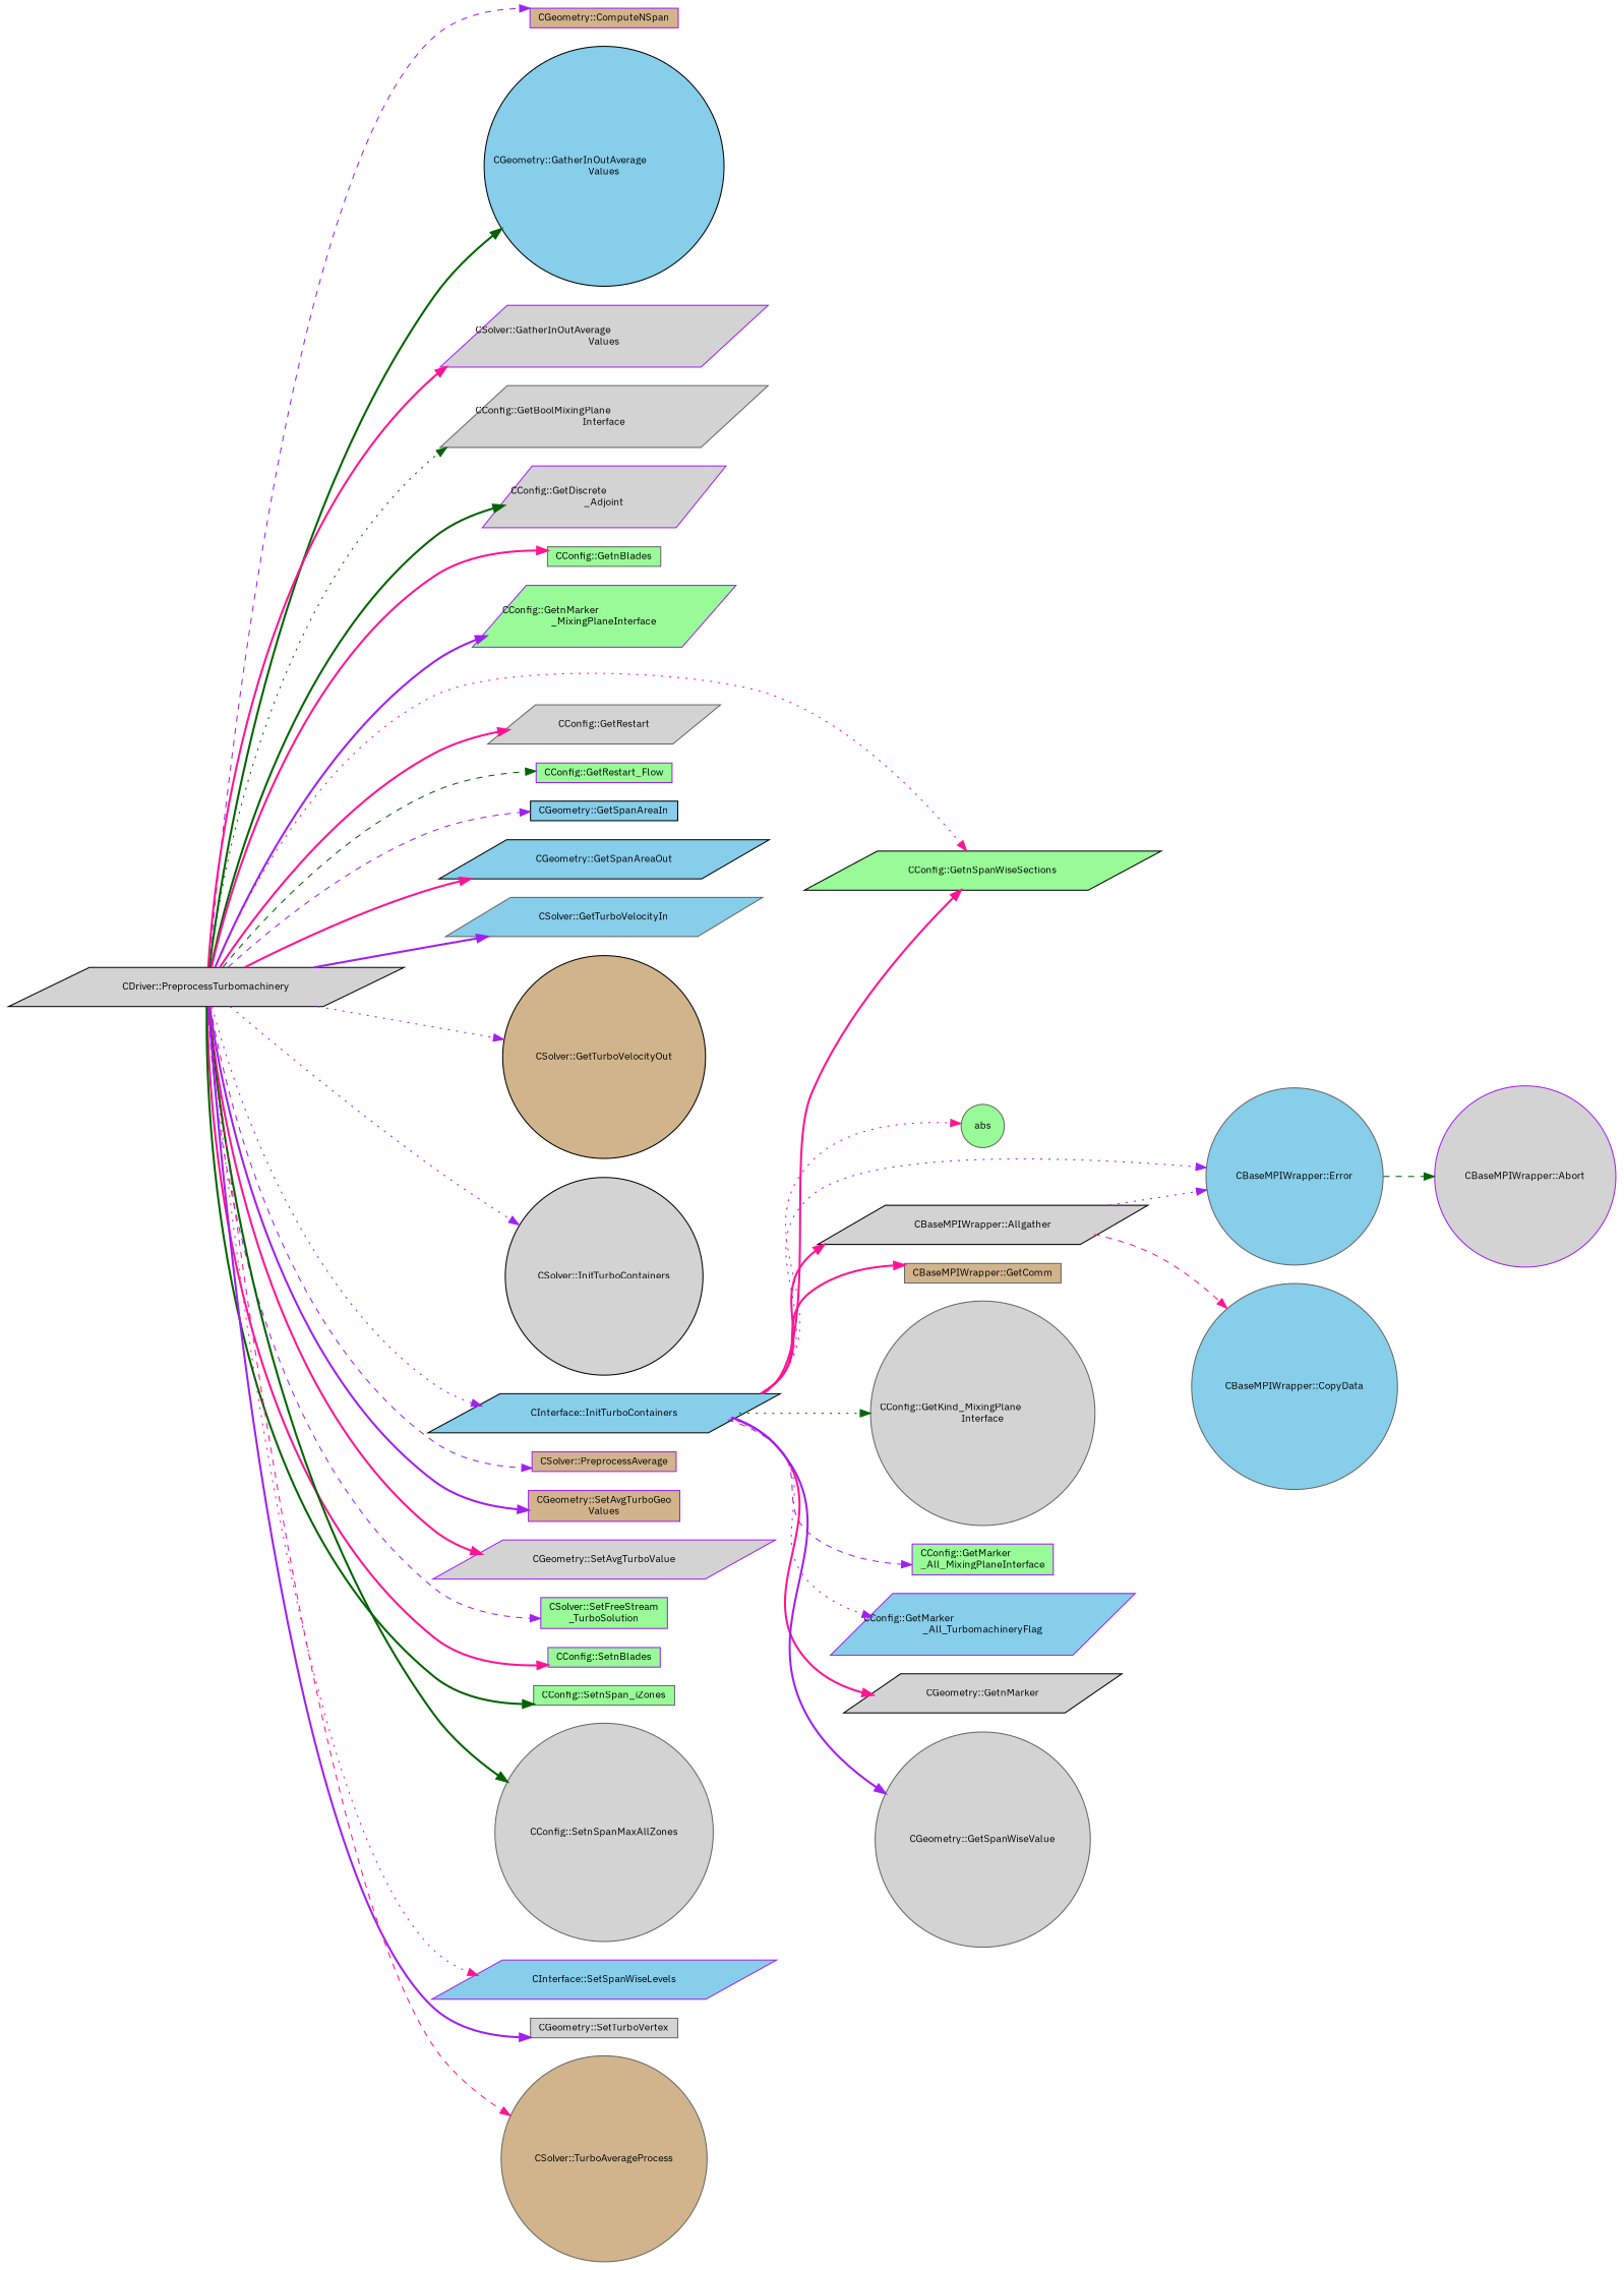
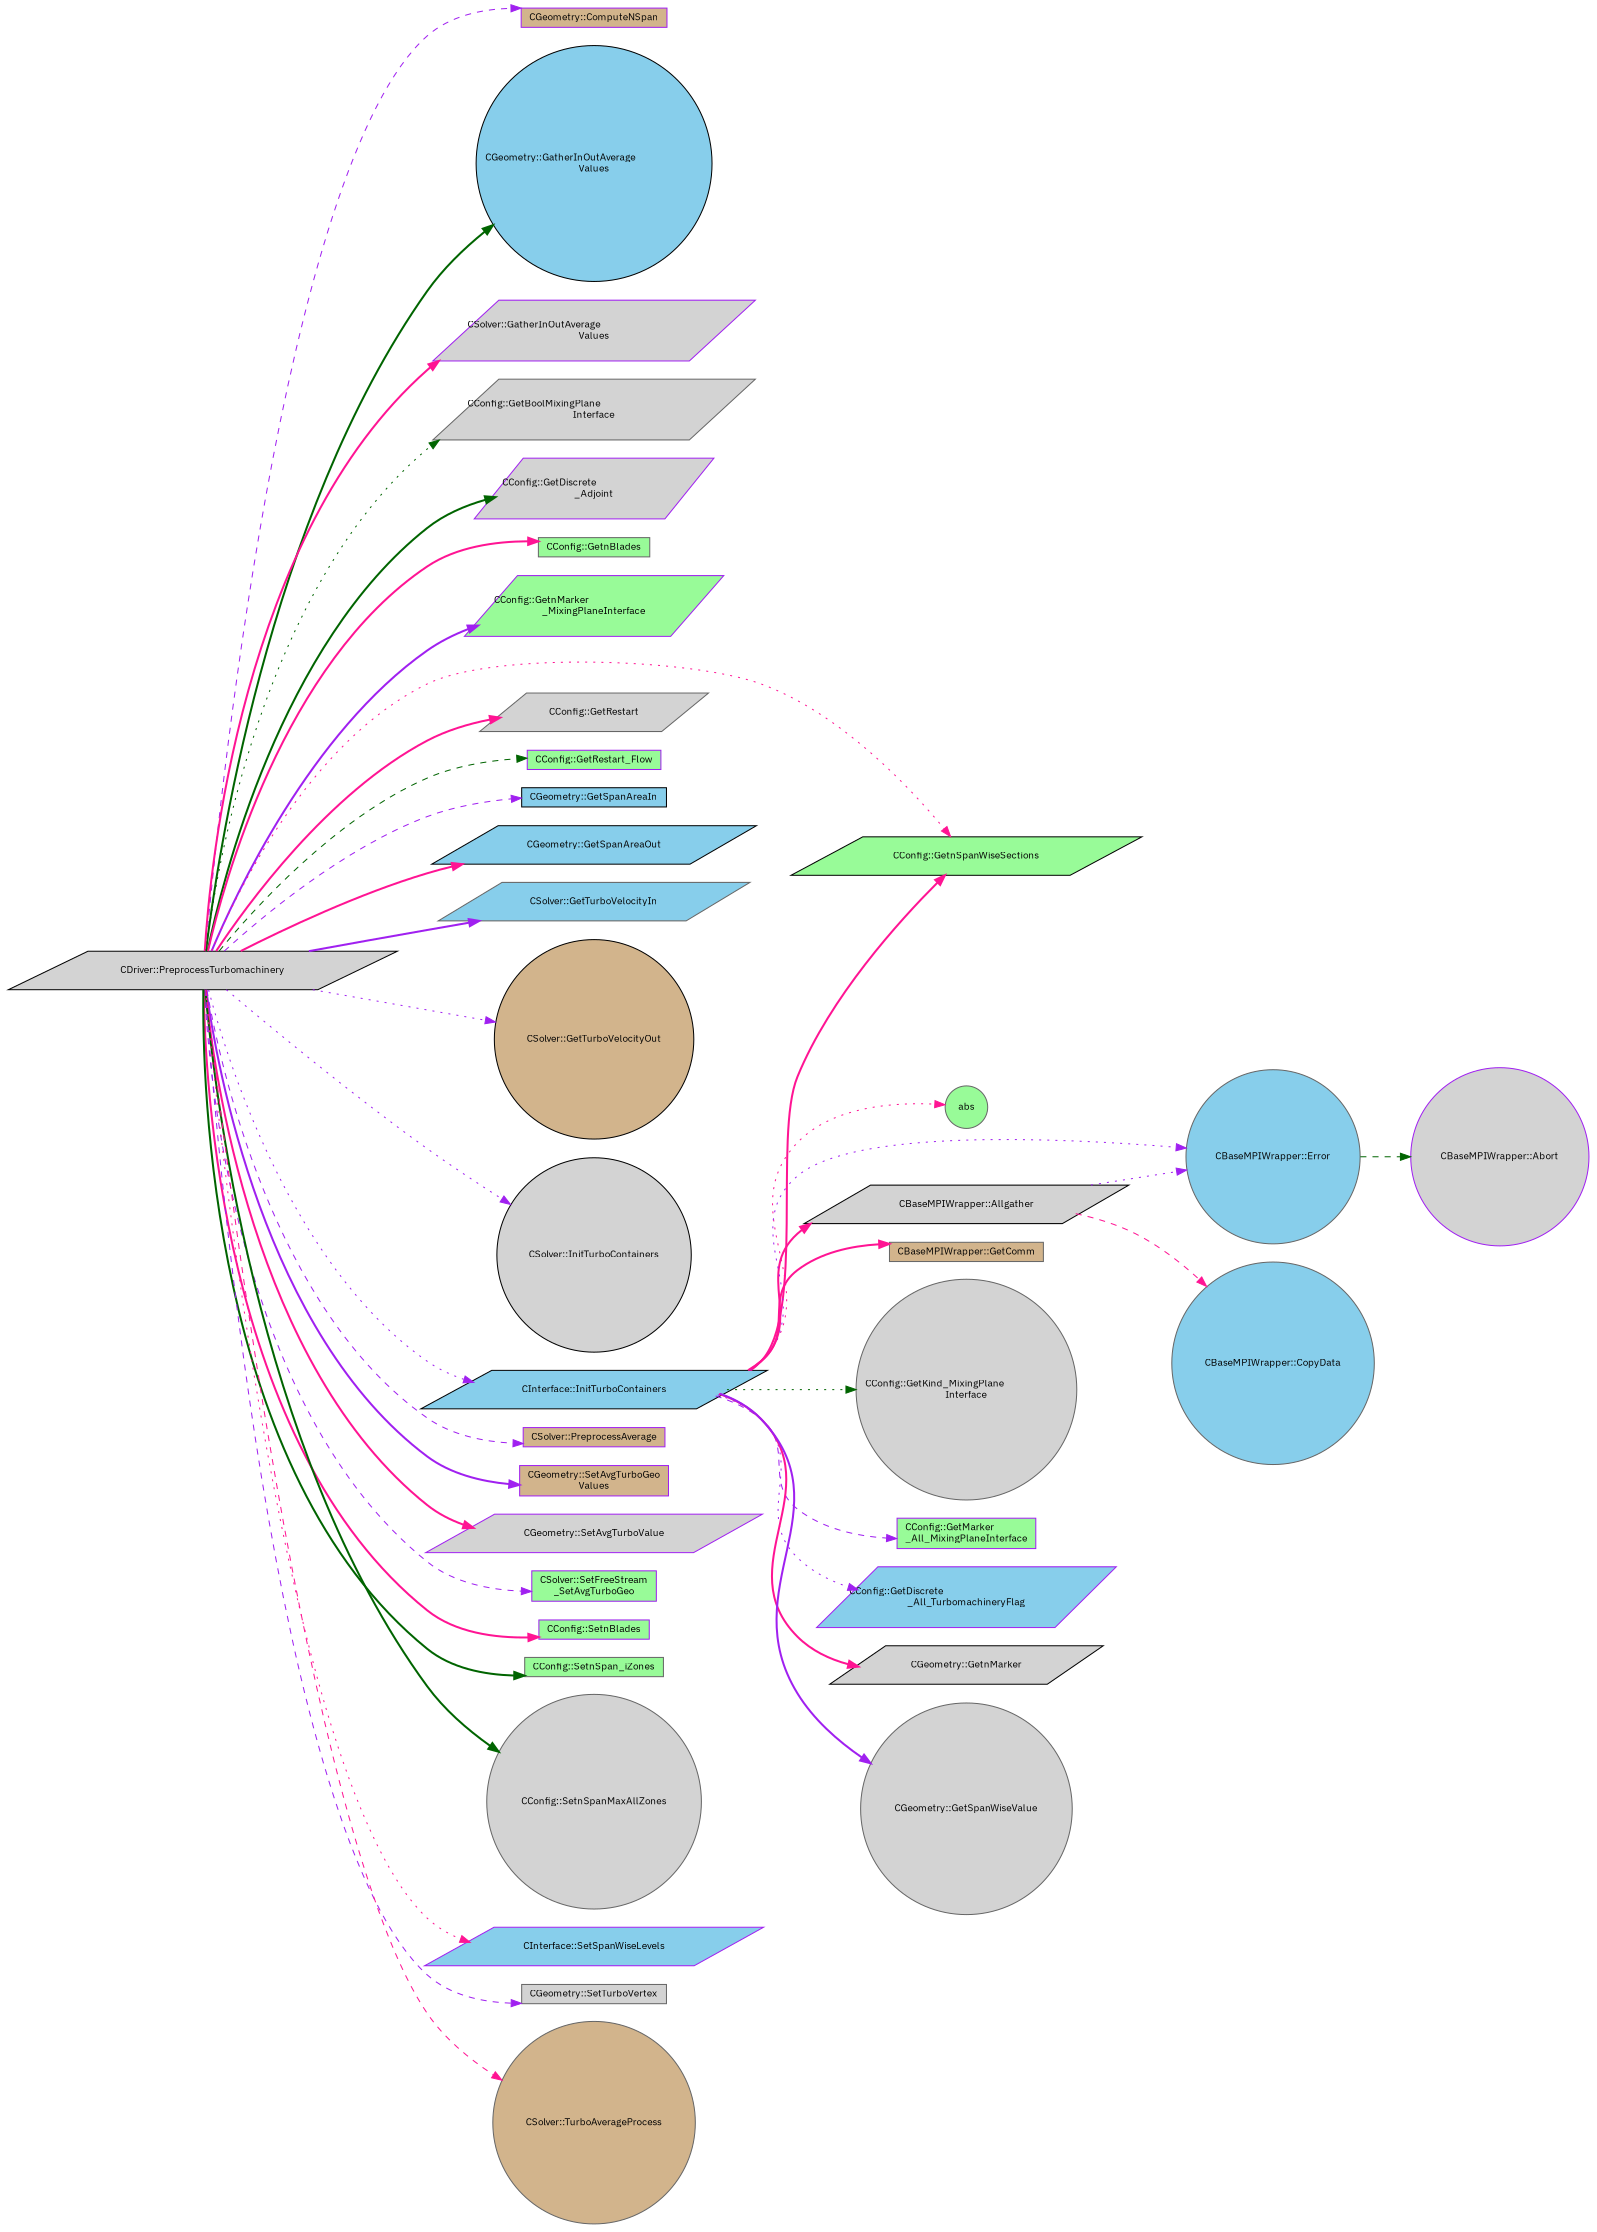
  digraph {
    fontname="IBM Plex Sans"
    rankdir=LR
    node [color=purple fillcolor=lightgrey fontname="IBM Plex Sans" fontsize=10 shape=parallelogram style=filled]
    edge [color=purple fontname="IBM Plex Sans" fontsize=10 labelfontname=Helvetica labelfontsize=10 style=bold]
    n1 [color=black fontcolor=black height=0.2 label="CDriver::PreprocessTurbomachinery" width=0.4]
    n2 [fillcolor=tan height=0.2 label="CGeometry::ComputeNSpan" shape=box width=0.4]
    n3 [color=black fillcolor=skyblue height=0.2 label="CGeometry::GatherInOutAverage\lValues" shape=circle width=0.4]
    n4 [height=0.2 label="CSolver::GatherInOutAverage\lValues" width=0.4]
    n5 [color=gray40 height=0.2 label="CConfig::GetBoolMixingPlane\lInterface" width=0.4]
    n6 [height=0.2 label="CConfig::GetDiscrete\l_Adjoint" width=0.4]
    n7 [color=gray40 fillcolor=palegreen height=0.2 label="CConfig::GetnBlades" shape=box width=0.4]
    n8 [fillcolor=palegreen height=0.2 label="CConfig::GetnMarker\l_MixingPlaneInterface" width=0.4]
    n9 [color=black fillcolor=palegreen height=0.2 label="CConfig::GetnSpanWiseSections" width=0.4]
    n10 [color=gray40 height=0.2 label="CConfig::GetRestart" width=0.4]
    n11 [fillcolor=palegreen height=0.2 label="CConfig::GetRestart_Flow" shape=box width=0.4]
    n12 [color=black fillcolor=skyblue height=0.2 label="CGeometry::GetSpanAreaIn" shape=box width=0.4]
    n13 [color=black fillcolor=skyblue height=0.2 label="CGeometry::GetSpanAreaOut" width=0.4]
    n14 [color=gray40 fillcolor=skyblue height=0.2 label="CSolver::GetTurboVelocityIn" width=0.4]
    n15 [color=black fillcolor=tan height=0.2 label="CSolver::GetTurboVelocityOut" shape=circle width=0.4]
    n16 [color=black height=0.2 label="CSolver::InitTurboContainers" shape=circle width=0.4]
    n17 [color=black fillcolor=skyblue height=0.2 label="CInterface::InitTurboContainers" width=0.4]
    n18 [fillcolor=tan height=0.2 label="CSolver::PreprocessAverage" shape=box width=0.4]
    n19 [fillcolor=tan height=0.2 label="CGeometry::SetAvgTurboGeo\lValues" shape=box width=0.4]
    n20 [height=0.2 label="CGeometry::SetAvgTurboValue" width=0.4]
-   n21 [fillcolor=palegreen height=0.2 label="CSolver::SetFreeStream\l_TurboSolution" shape=box width=0.4]
+   n21 [fillcolor=palegreen height=0.2 label="CSolver::SetFreeStream\l_SetAvgTurboGeo" shape=box width=0.4]
    n22 [fillcolor=palegreen height=0.2 label="CConfig::SetnBlades" shape=box width=0.4]
    n23 [color=gray40 fillcolor=palegreen height=0.2 label="CConfig::SetnSpan_iZones" shape=box width=0.4]
    n24 [color=gray40 height=0.2 label="CConfig::SetnSpanMaxAllZones" shape=circle width=0.4]
    n25 [fillcolor=skyblue height=0.2 label="CInterface::SetSpanWiseLevels" width=0.4]
    n26 [color=gray40 height=0.2 label="CGeometry::SetTurboVertex" shape=box width=0.4]
    n27 [color=gray40 fillcolor=tan height=0.2 label="CSolver::TurboAverageProcess" shape=circle width=0.4]
    n28 [color=gray40 fillcolor=palegreen height=0.2 label=abs shape=circle width=0.4]
    n29 [color=black height=0.2 label="CBaseMPIWrapper::Allgather" width=0.4]
    n30 [color=gray40 fillcolor=skyblue height=0.2 label="CBaseMPIWrapper::Error" shape=circle width=0.4]
    n31 [color=gray40 fillcolor=tan height=0.2 label="CBaseMPIWrapper::GetComm" shape=box width=0.4]
    n32 [color=gray40 height=0.2 label="CConfig::GetKind_MixingPlane\lInterface" shape=circle width=0.4]
    n33 [fillcolor=palegreen height=0.2 label="CConfig::GetMarker\l_All_MixingPlaneInterface" shape=box width=0.4]
-   n34 [fillcolor=skyblue height=0.2 label="CConfig::GetMarker\l_All_TurbomachineryFlag" width=0.4]
+   n34 [fillcolor=skyblue height=0.2 label="CConfig::GetDiscrete\l_All_TurbomachineryFlag" width=0.4]
    n35 [color=black height=0.2 label="CGeometry::GetnMarker" width=0.4]
    n36 [color=gray40 height=0.2 label="CGeometry::GetSpanWiseValue" shape=circle width=0.4]
    n37 [color=gray40 fillcolor=skyblue height=0.2 label="CBaseMPIWrapper::CopyData" shape=circle width=0.4]
    n38 [height=0.2 label="CBaseMPIWrapper::Abort" shape=circle width=0.4]
    n1 -> n2 [style=dashed]
    n1 -> n3 [color=darkgreen]
    n1 -> n4 [color=deeppink]
    n1 -> n5 [color=darkgreen style=dotted]
    n1 -> n6 [color=darkgreen]
    n1 -> n7 [color=deeppink]
    n1 -> n8
    n1 -> n9 [color=deeppink style=dotted]
    n1 -> n10 [color=deeppink]
    n1 -> n11 [color=darkgreen style=dashed]
    n1 -> n12 [style=dashed]
    n1 -> n13 [color=deeppink]
    n1 -> n14
    n1 -> n15 [style=dotted]
    n1 -> n16 [style=dotted]
    n1 -> n17 [style=dotted]
    n1 -> n18 [style=dashed]
    n1 -> n19
    n1 -> n20 [color=deeppink]
    n1 -> n21 [style=dashed]
    n1 -> n22 [color=deeppink]
    n1 -> n23 [color=darkgreen]
    n1 -> n24 [color=darkgreen]
    n1 -> n25 [color=deeppink style=dotted]
-   n1 -> n26
+   n1 -> n26 [style=dashed]
    n1 -> n27 [color=deeppink style=dashed]
    n17 -> n9 [color=deeppink]
    n17 -> n28 [color=deeppink style=dotted]
    n17 -> n29 [color=deeppink]
    n17 -> n30 [style=dotted]
    n17 -> n31 [color=deeppink]
    n17 -> n32 [color=darkgreen style=dotted]
    n17 -> n33 [style=dashed]
    n17 -> n34 [style=dotted]
    n17 -> n35 [color=deeppink]
    n17 -> n36
    n29 -> n30 [style=dotted]
    n29 -> n37 [color=deeppink style=dashed]
    n30 -> n38 [color=darkgreen style=dashed]
  }
